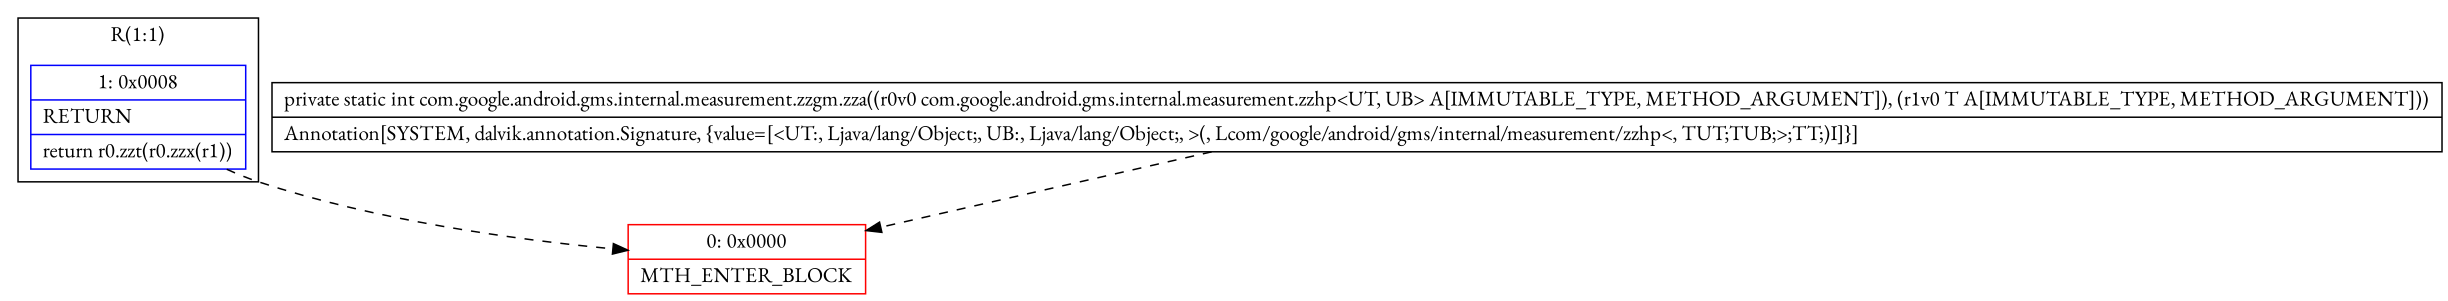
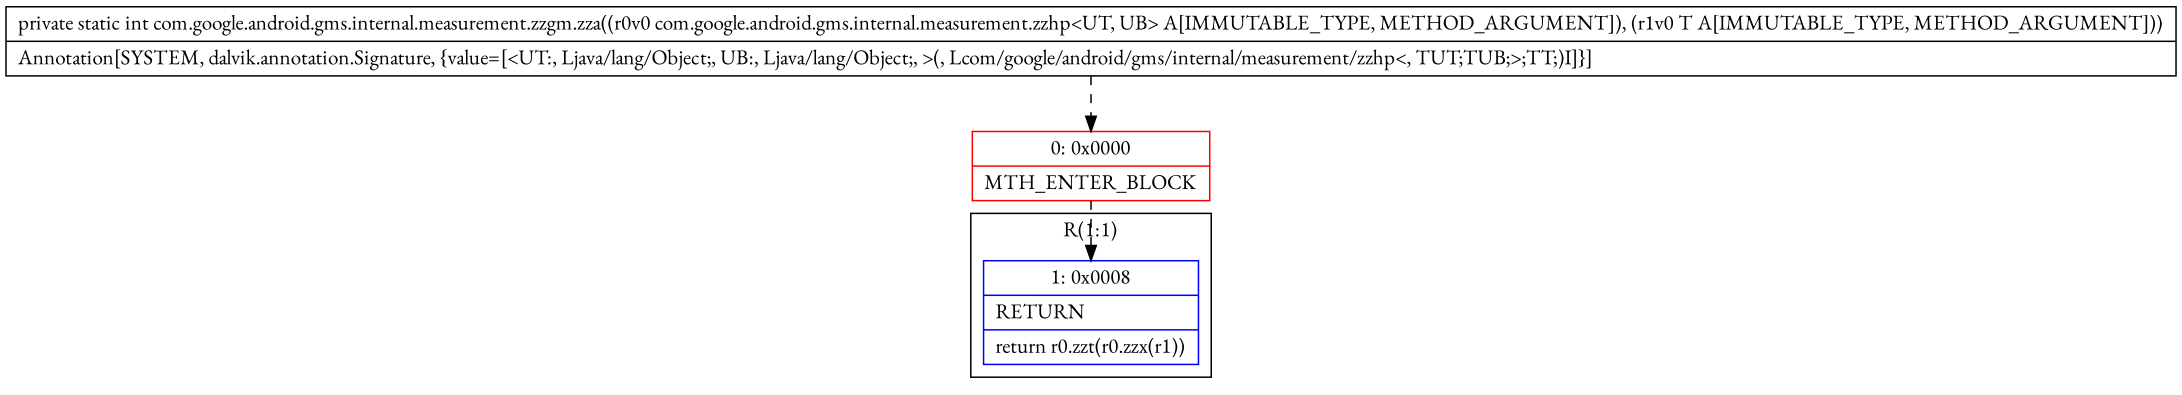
  digraph {
    fontname="EB Garamond"
    node [shape=record fontname="EB Garamond"]
    edge [style=dashed fontname="EB Garamond"]
    n1 [color=blue label="{1\:\ 0x0008|RETURN\l|return r0.zzt(r0.zzx(r1))\l}"]
    n2 [color=red label="{0\:\ 0x0000|MTH_ENTER_BLOCK\l}"]
    n3 [label="{private static int com.google.android.gms.internal.measurement.zzgm.zza((r0v0 com.google.android.gms.internal.measurement.zzhp\<UT, UB\> A[IMMUTABLE_TYPE, METHOD_ARGUMENT]), (r1v0 T A[IMMUTABLE_TYPE, METHOD_ARGUMENT]))  | Annotation[SYSTEM, dalvik.annotation.Signature, \{value=[\<UT:, Ljava\/lang\/Object;, UB:, Ljava\/lang\/Object;, \>(, Lcom\/google\/android\/gms\/internal\/measurement\/zzhp\<, TUT;TUB;\>;TT;)I]\}]\l}"]
    subgraph cluster_1 {
      label="R(1:1)"
      n1
    }
-   n1 -> n2
+   n2 -> n1
    n3 -> n2
  }
